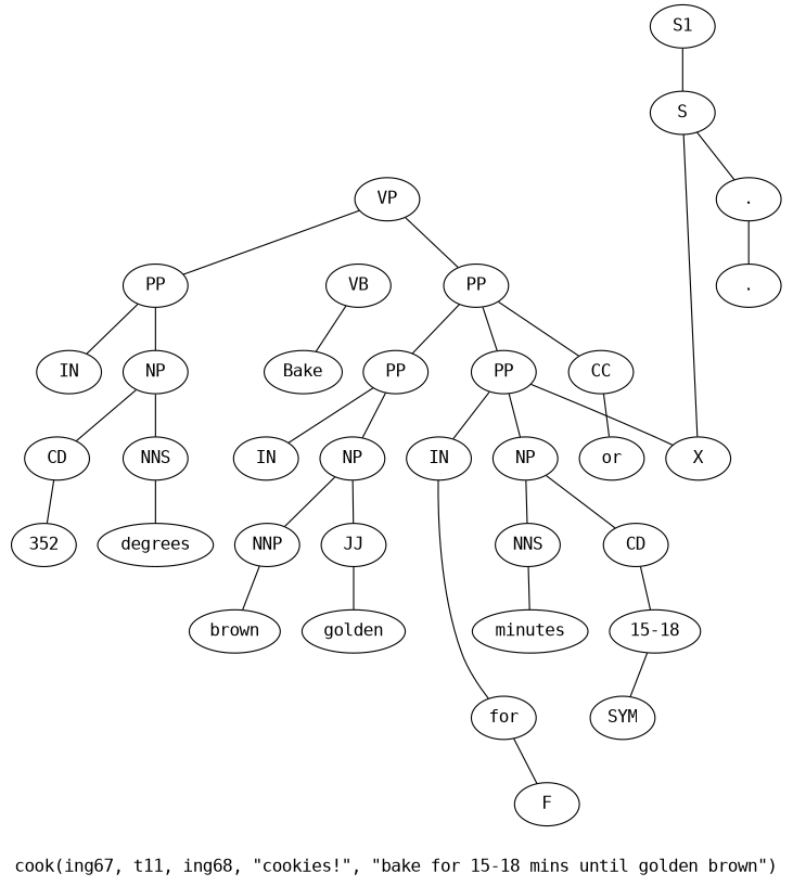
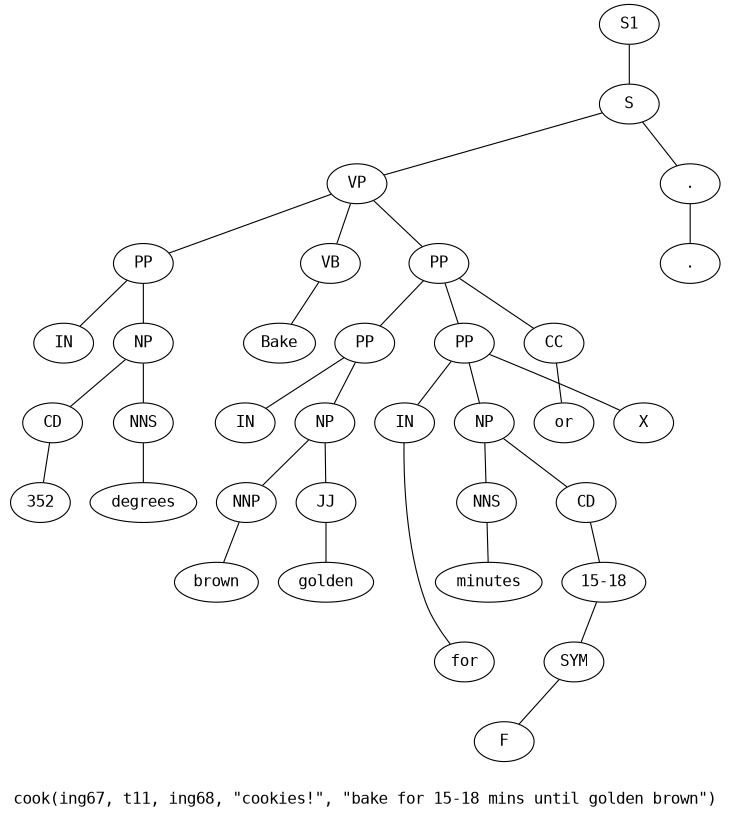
  graph {
    fontname="DejaVu Sans Mono"
    label="cook(ing67, t11, ing68, \"cookies!\", \"bake for 15-18 mins until golden brown\")"
    node [fontname="DejaVu Sans Mono"]
    edge [fontname="DejaVu Sans Mono"]
    n1 [label=S1]
    n2 [label=S]
    n3 [label=VP]
    n4 [label="."]
    n5 [label=VB]
    n6 [label=PP]
    n7 [label=PP]
    n8 [label="."]
    n9 [label=Bake]
    n10 [label=IN]
    n11 [label=NP]
    n12 [label=PP]
    n13 [label=CC]
    n14 [label=PP]
    n15 [label=CD]
    n16 [label=NNS]
    n17 [label=352]
    n18 [label=degrees]
    n19 [label=X]
    n20 [label=IN]
    n21 [label=NP]
    n22 [label=or]
    n23 [label=IN]
    n24 [label=NP]
    n25 [label=for]
    n26 [label=CD]
    n27 [label=NNS]
    n28 [label=SYM]
    n29 [label=F]
    n30 [label="15-18"]
    n31 [label=minutes]
    n32 [label=JJ]
    n33 [label=NNP]
    n34 [label=golden]
    n35 [label=brown]
    n1 -- n2
-   n2 -- n19
+   n2 -- n3
    n2 -- n4
+   n3 -- n5
    n3 -- n6
    n3 -- n7
    n4 -- n8
    n5 -- n9
    n6 -- n10
    n6 -- n11
    n7 -- n12
    n7 -- n13
    n7 -- n14
    n11 -- n15
    n11 -- n16
    n12 -- n19
    n12 -- n20
    n12 -- n21
    n13 -- n22
    n14 -- n23
    n14 -- n24
    n15 -- n17
    n16 -- n18
    n20 -- n25
    n21 -- n26
    n21 -- n27
    n24 -- n32
    n24 -- n33
    n26 -- n30
    n27 -- n31
-   n25 -- n29
+   n28 -- n29
    n30 -- n28
    n32 -- n34
    n33 -- n35
  }
